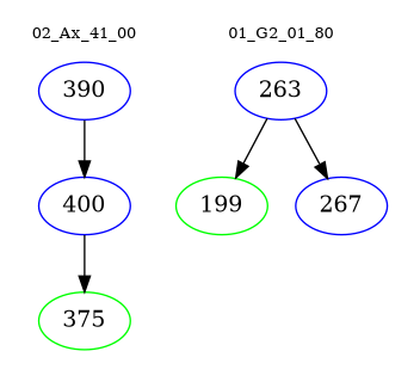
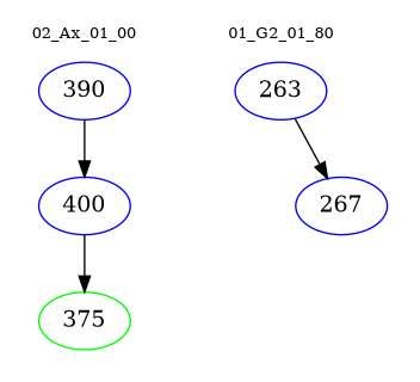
  digraph {
    node [color=blue]
    edge [color=black]
    n1 [label=390]
    n2 [color=green label=375]
    n3 [label=400]
    n4 [label=263]
-   n5 [color=green label=199]
    n6 [label=267]
    subgraph cluster_1 {
      color=white
      fontsize=10
-     label="02_Ax_41_00"
+     label="02_Ax_01_00"
      n1
      n2
      n3
    }
    subgraph cluster_2 {
      color=white
      fontsize=10
      label="01_G2_01_80"
      n4
-     n5
      n6
    }
    n1 -> n3
    n3 -> n2
-   n4 -> n5
    n4 -> n6
  }
